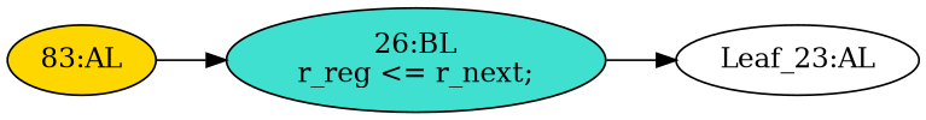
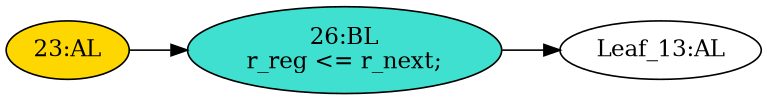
  strict digraph {
    rankdir=LR
    node [style=filled]
    edge [cond="[]" lineno=None]
    n1 [ast="<pyverilog.vparser.ast.Block object at 0x7f1b7fd5cc90>" fillcolor=turquoise label="26:BL\nr_reg <= r_next;" statements="[<pyverilog.vparser.ast.NonblockingSubstitution object at 0x7f1b7fd5cb10>]" typ=Block]
-   n2 [def_var="['r_reg']" label="Leaf_23:AL" style=""]
-   n3 [ast="<pyverilog.vparser.ast.Always object at 0x7f1b7fd5ccd0>" clk_sens=True fillcolor=gold label="83:AL" sens="['clk']" statements="[]" typ=Always use_var="['r_next']"]
+   n2 [def_var="['r_reg']" label="Leaf_13:AL" style=""]
+   n3 [ast="<pyverilog.vparser.ast.Always object at 0x7f1b7fd5ccd0>" clk_sens=True fillcolor=gold label="23:AL" sens="['clk']" statements="[]" typ=Always use_var="['r_next']"]
    n1 -> n2
    n3 -> n1
  }
